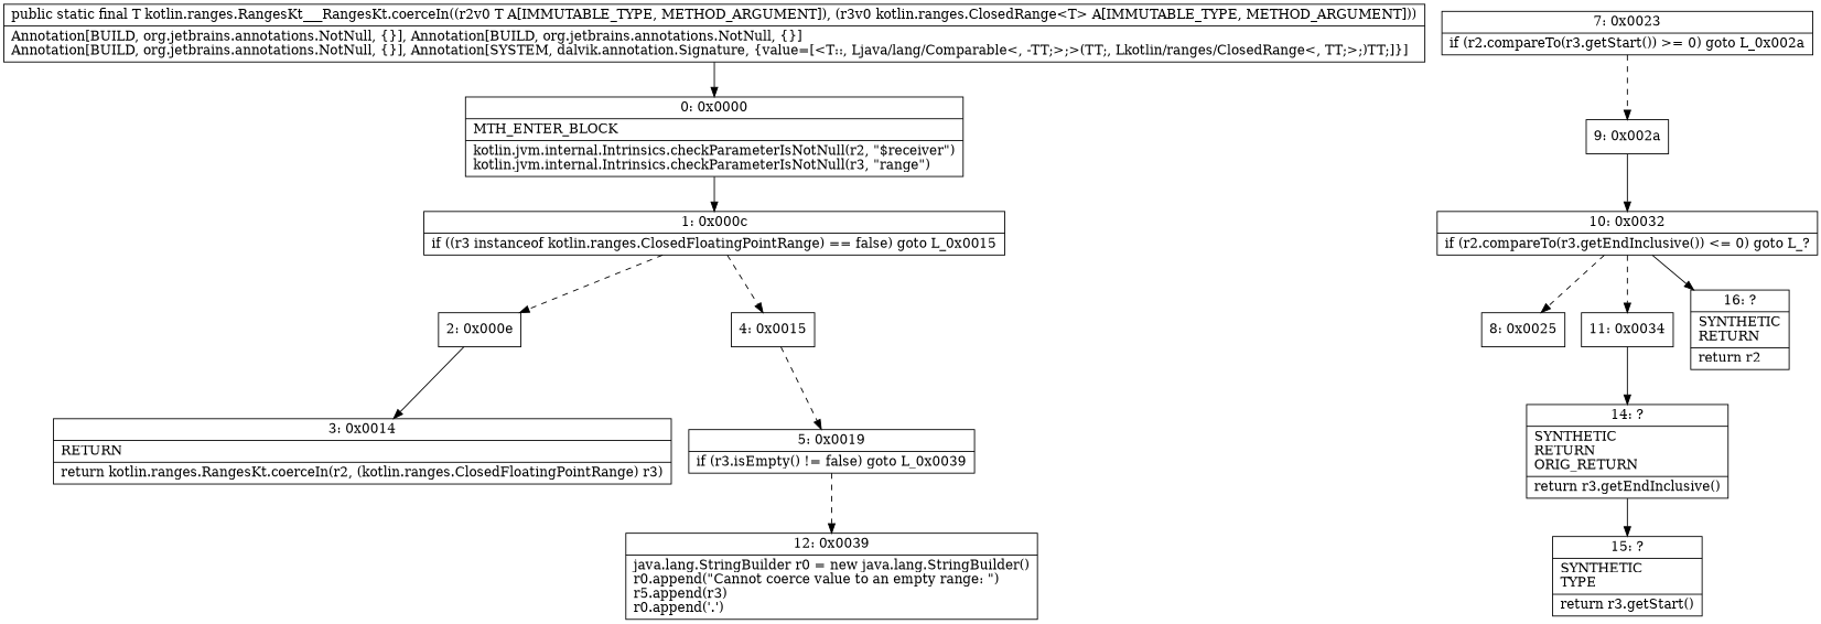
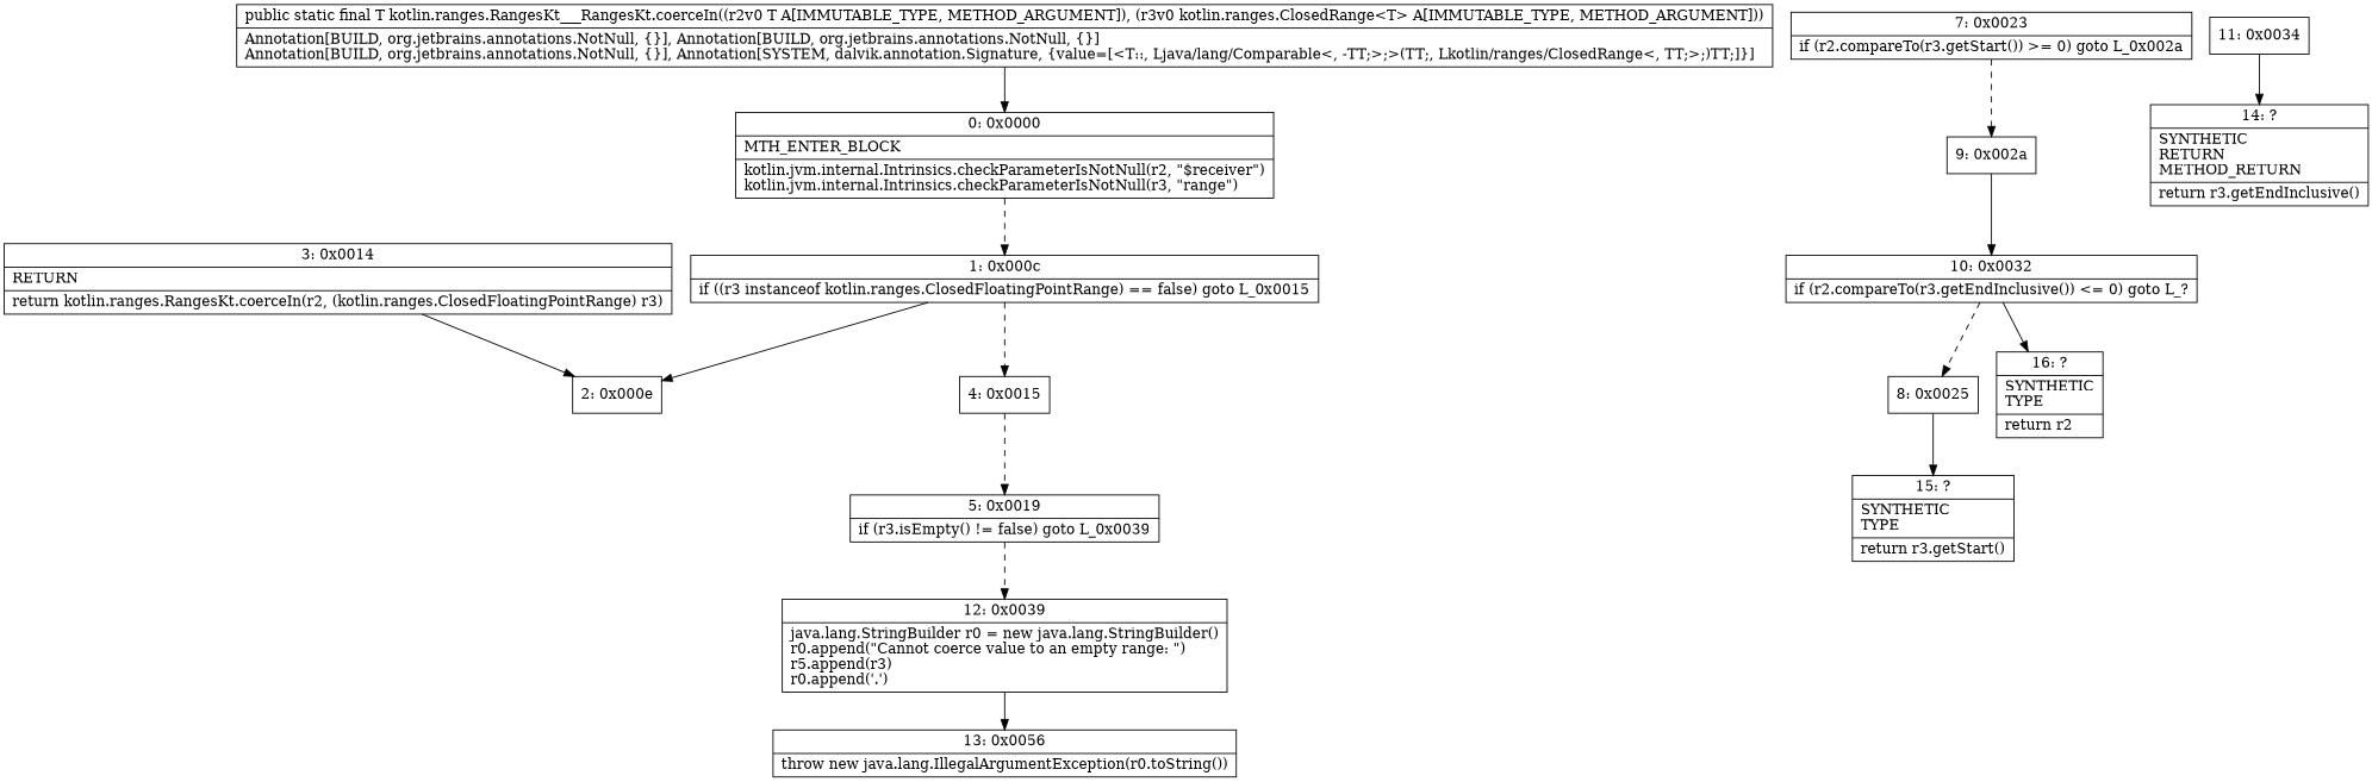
  digraph {
    node [shape=record]
    n1 [label="{0\:\ 0x0000|MTH_ENTER_BLOCK\l|kotlin.jvm.internal.Intrinsics.checkParameterIsNotNull(r2, \"$receiver\")\lkotlin.jvm.internal.Intrinsics.checkParameterIsNotNull(r3, \"range\")\l}"]
    n2 [label="{1\:\ 0x000c|if ((r3 instanceof kotlin.ranges.ClosedFloatingPointRange) == false) goto L_0x0015\l}"]
    n3 [label="{2\:\ 0x000e}"]
    n4 [label="{4\:\ 0x0015}"]
    n5 [label="{3\:\ 0x0014|RETURN\l|return kotlin.ranges.RangesKt.coerceIn(r2, (kotlin.ranges.ClosedFloatingPointRange) r3)\l}"]
    n6 [label="{5\:\ 0x0019|if (r3.isEmpty() != false) goto L_0x0039\l}"]
    n7 [label="{12\:\ 0x0039|java.lang.StringBuilder r0 = new java.lang.StringBuilder()\lr0.append(\"Cannot coerce value to an empty range: \")\lr5.append(r3)\lr0.append('.')\l}"]
+   n8 [label="{13\:\ 0x0056|throw new java.lang.IllegalArgumentException(r0.toString())\l}"]
    n9 [label="{7\:\ 0x0023|if (r2.compareTo(r3.getStart()) \>= 0) goto L_0x002a\l}"]
    n10 [label="{9\:\ 0x002a}"]
    n11 [label="{8\:\ 0x0025}"]
    n12 [label="{15\:\ ?|SYNTHETIC\lTYPE\l|return r3.getStart()\l}"]
    n13 [label="{10\:\ 0x0032|if (r2.compareTo(r3.getEndInclusive()) \<= 0) goto L_?\l}"]
    n14 [label="{11\:\ 0x0034}"]
-   n15 [label="{16\:\ ?|SYNTHETIC\lRETURN\l|return r2\l}"]
-   n16 [label="{14\:\ ?|SYNTHETIC\lRETURN\lORIG_RETURN\l|return r3.getEndInclusive()\l}"]
+   n15 [label="{16\:\ ?|SYNTHETIC\lTYPE\l|return r2\l}"]
+   n16 [label="{14\:\ ?|SYNTHETIC\lRETURN\lMETHOD_RETURN\l|return r3.getEndInclusive()\l}"]
    n17 [label="{public static final T kotlin.ranges.RangesKt___RangesKt.coerceIn((r2v0 T A[IMMUTABLE_TYPE, METHOD_ARGUMENT]), (r3v0 kotlin.ranges.ClosedRange\<T\> A[IMMUTABLE_TYPE, METHOD_ARGUMENT]))  | Annotation[BUILD, org.jetbrains.annotations.NotNull, \{\}], Annotation[BUILD, org.jetbrains.annotations.NotNull, \{\}]\lAnnotation[BUILD, org.jetbrains.annotations.NotNull, \{\}], Annotation[SYSTEM, dalvik.annotation.Signature, \{value=[\<T::, Ljava\/lang\/Comparable\<, \-TT;\>;\>(TT;, Lkotlin\/ranges\/ClosedRange\<, TT;\>;)TT;]\}]\l}"]
-   n1 -> n2
-   n2 -> n3 [style=dashed]
+   n1 -> n2 [style=dashed]
+   n2 -> n3 [style=solid]
    n2 -> n4 [style=dashed]
-   n3 -> n5
+   n5 -> n3
    n4 -> n6 [style=dashed]
    n6 -> n7 [style=dashed]
+   n7 -> n8
    n9 -> n10 [style=dashed]
    n10 -> n13
-   n16 -> n12
+   n11 -> n12
    n13 -> n11 [style=dashed]
-   n13 -> n14 [style=dashed]
    n13 -> n15
    n14 -> n16
    n17 -> n1
  }
